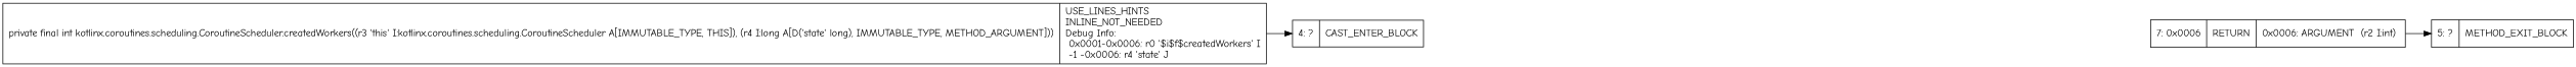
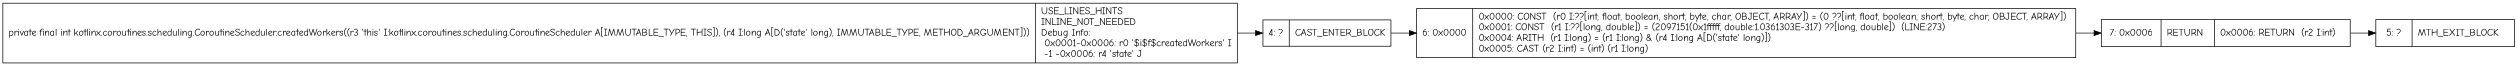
  digraph {
    fontname="Comic Neue"
    rankdir=LR
    node [fontname="Comic Neue" shape=record]
    edge [fontname="Comic Neue"]
    n1 [label="{4\:\ ?|CAST_ENTER_BLOCK\l}"]
-   n3 [label="{7\:\ 0x0006|RETURN\l|0x0006: ARGUMENT  (r2 I:int) \l}"]
-   n4 [label="{5\:\ ?|METHOD_EXIT_BLOCK\l}"]
+   n2 [label="{6\:\ 0x0000|0x0000: CONST  (r0 I:??[int, float, boolean, short, byte, char, OBJECT, ARRAY]) = (0 ??[int, float, boolean, short, byte, char, OBJECT, ARRAY]) \l0x0001: CONST  (r1 I:??[long, double]) = (2097151(0x1fffff, double:1.0361303E\-317) ??[long, double])  (LINE:273)\l0x0004: ARITH  (r1 I:long) = (r1 I:long) & (r4 I:long A[D('state' long)]) \l0x0005: CAST (r2 I:int) = (int) (r1 I:long) \l}"]
+   n3 [label="{7\:\ 0x0006|RETURN\l|0x0006: RETURN  (r2 I:int) \l}"]
+   n4 [label="{5\:\ ?|MTH_EXIT_BLOCK\l}"]
    n5 [label="{private final int kotlinx.coroutines.scheduling.CoroutineScheduler.createdWorkers((r3 'this' I:kotlinx.coroutines.scheduling.CoroutineScheduler A[IMMUTABLE_TYPE, THIS]), (r4 I:long A[D('state' long), IMMUTABLE_TYPE, METHOD_ARGUMENT]))  | USE_LINES_HINTS\lINLINE_NOT_NEEDED\lDebug Info:\l  0x0001\-0x0006: r0 '$i$f$createdWorkers' I\l  \-1 \-0x0006: r4 'state' J\l}"]
+   n1 -> n2
+   n2 -> n3
    n3 -> n4
    n5 -> n1
  }
